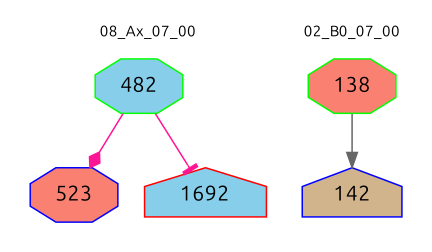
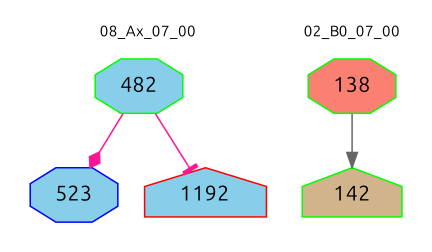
  digraph {
    fontname=Ubuntu
    node [color=green fillcolor=skyblue fontname=Ubuntu shape=octagon style=filled]
    edge [color=deeppink fontname=Ubuntu]
    n1 [label=482]
-   n2 [color=blue fillcolor=salmon label=523]
-   n3 [color=red label=1692 shape=house]
+   n2 [color=blue label=523]
+   n3 [color=red label=1192 shape=house]
    n4 [fillcolor=salmon label=138]
-   n5 [color=blue fillcolor=tan label=142 shape=house]
+   n5 [fillcolor=tan label=142 shape=house]
    subgraph cluster_1 {
      color=white
      fontsize=10
      label="08_Ax_07_00"
      n1
      n2
      n3
    }
    subgraph cluster_2 {
      color=white
      fontsize=10
      label="02_B0_07_00"
      n4
      n5
    }
    n1 -> n2 [arrowhead=diamond]
    n1 -> n3 [arrowhead=tee]
    n4 -> n5 [arrowhead=normal color=gray40]
  }
